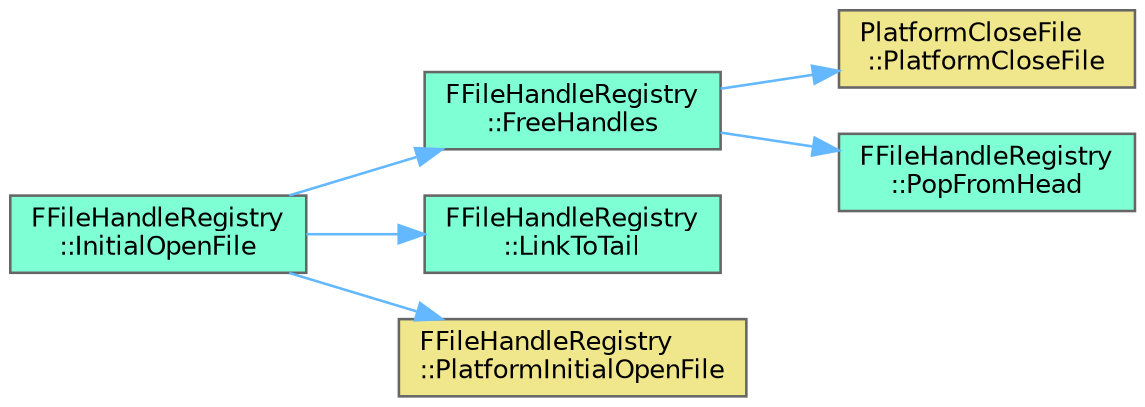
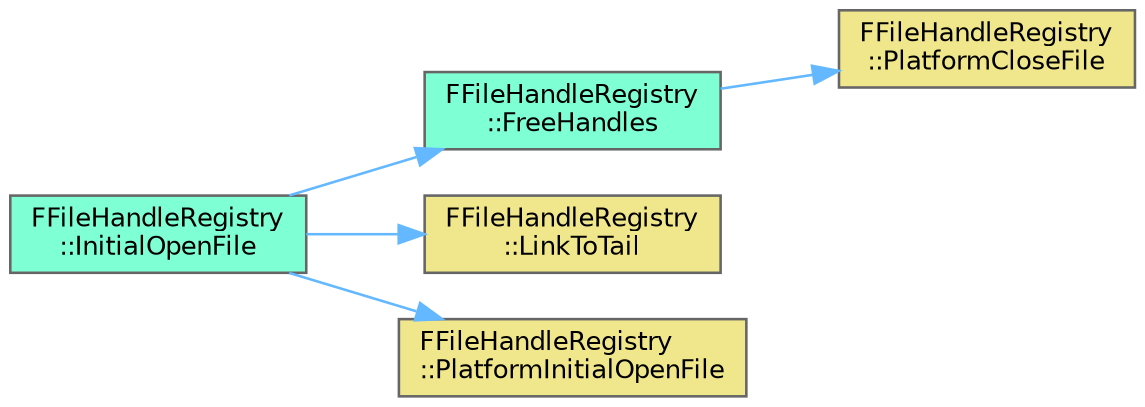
  digraph {
    rankdir=LR
    node [color=grey40 fillcolor=aquamarine fontname=Helvetica fontsize=10 shape=box style=filled]
    edge [color=steelblue1 fontname=Helvetica fontsize=10 labelfontname=Helvetica labelfontsize=10 style=solid]
    n1 [color=gray40 fontcolor=black height=0.2 label="FFileHandleRegistry\l::InitialOpenFile" width=0.4]
    n2 [height=0.2 label="FFileHandleRegistry\l::FreeHandles" width=0.4]
-   n3 [height=0.2 label="FFileHandleRegistry\l::LinkToTail" width=0.4]
+   n3 [fillcolor=khaki height=0.2 label="FFileHandleRegistry\l::LinkToTail" width=0.4]
    n4 [fillcolor=khaki height=0.2 label="FFileHandleRegistry\l::PlatformInitialOpenFile" width=0.4]
-   n5 [fillcolor=khaki height=0.2 label="PlatformCloseFile\l::PlatformCloseFile" width=0.4]
-   n6 [height=0.2 label="FFileHandleRegistry\l::PopFromHead" width=0.4]
+   n5 [fillcolor=khaki height=0.2 label="FFileHandleRegistry\l::PlatformCloseFile" width=0.4]
    n1 -> n2
    n1 -> n3
    n1 -> n4
    n2 -> n5
-   n2 -> n6
  }
